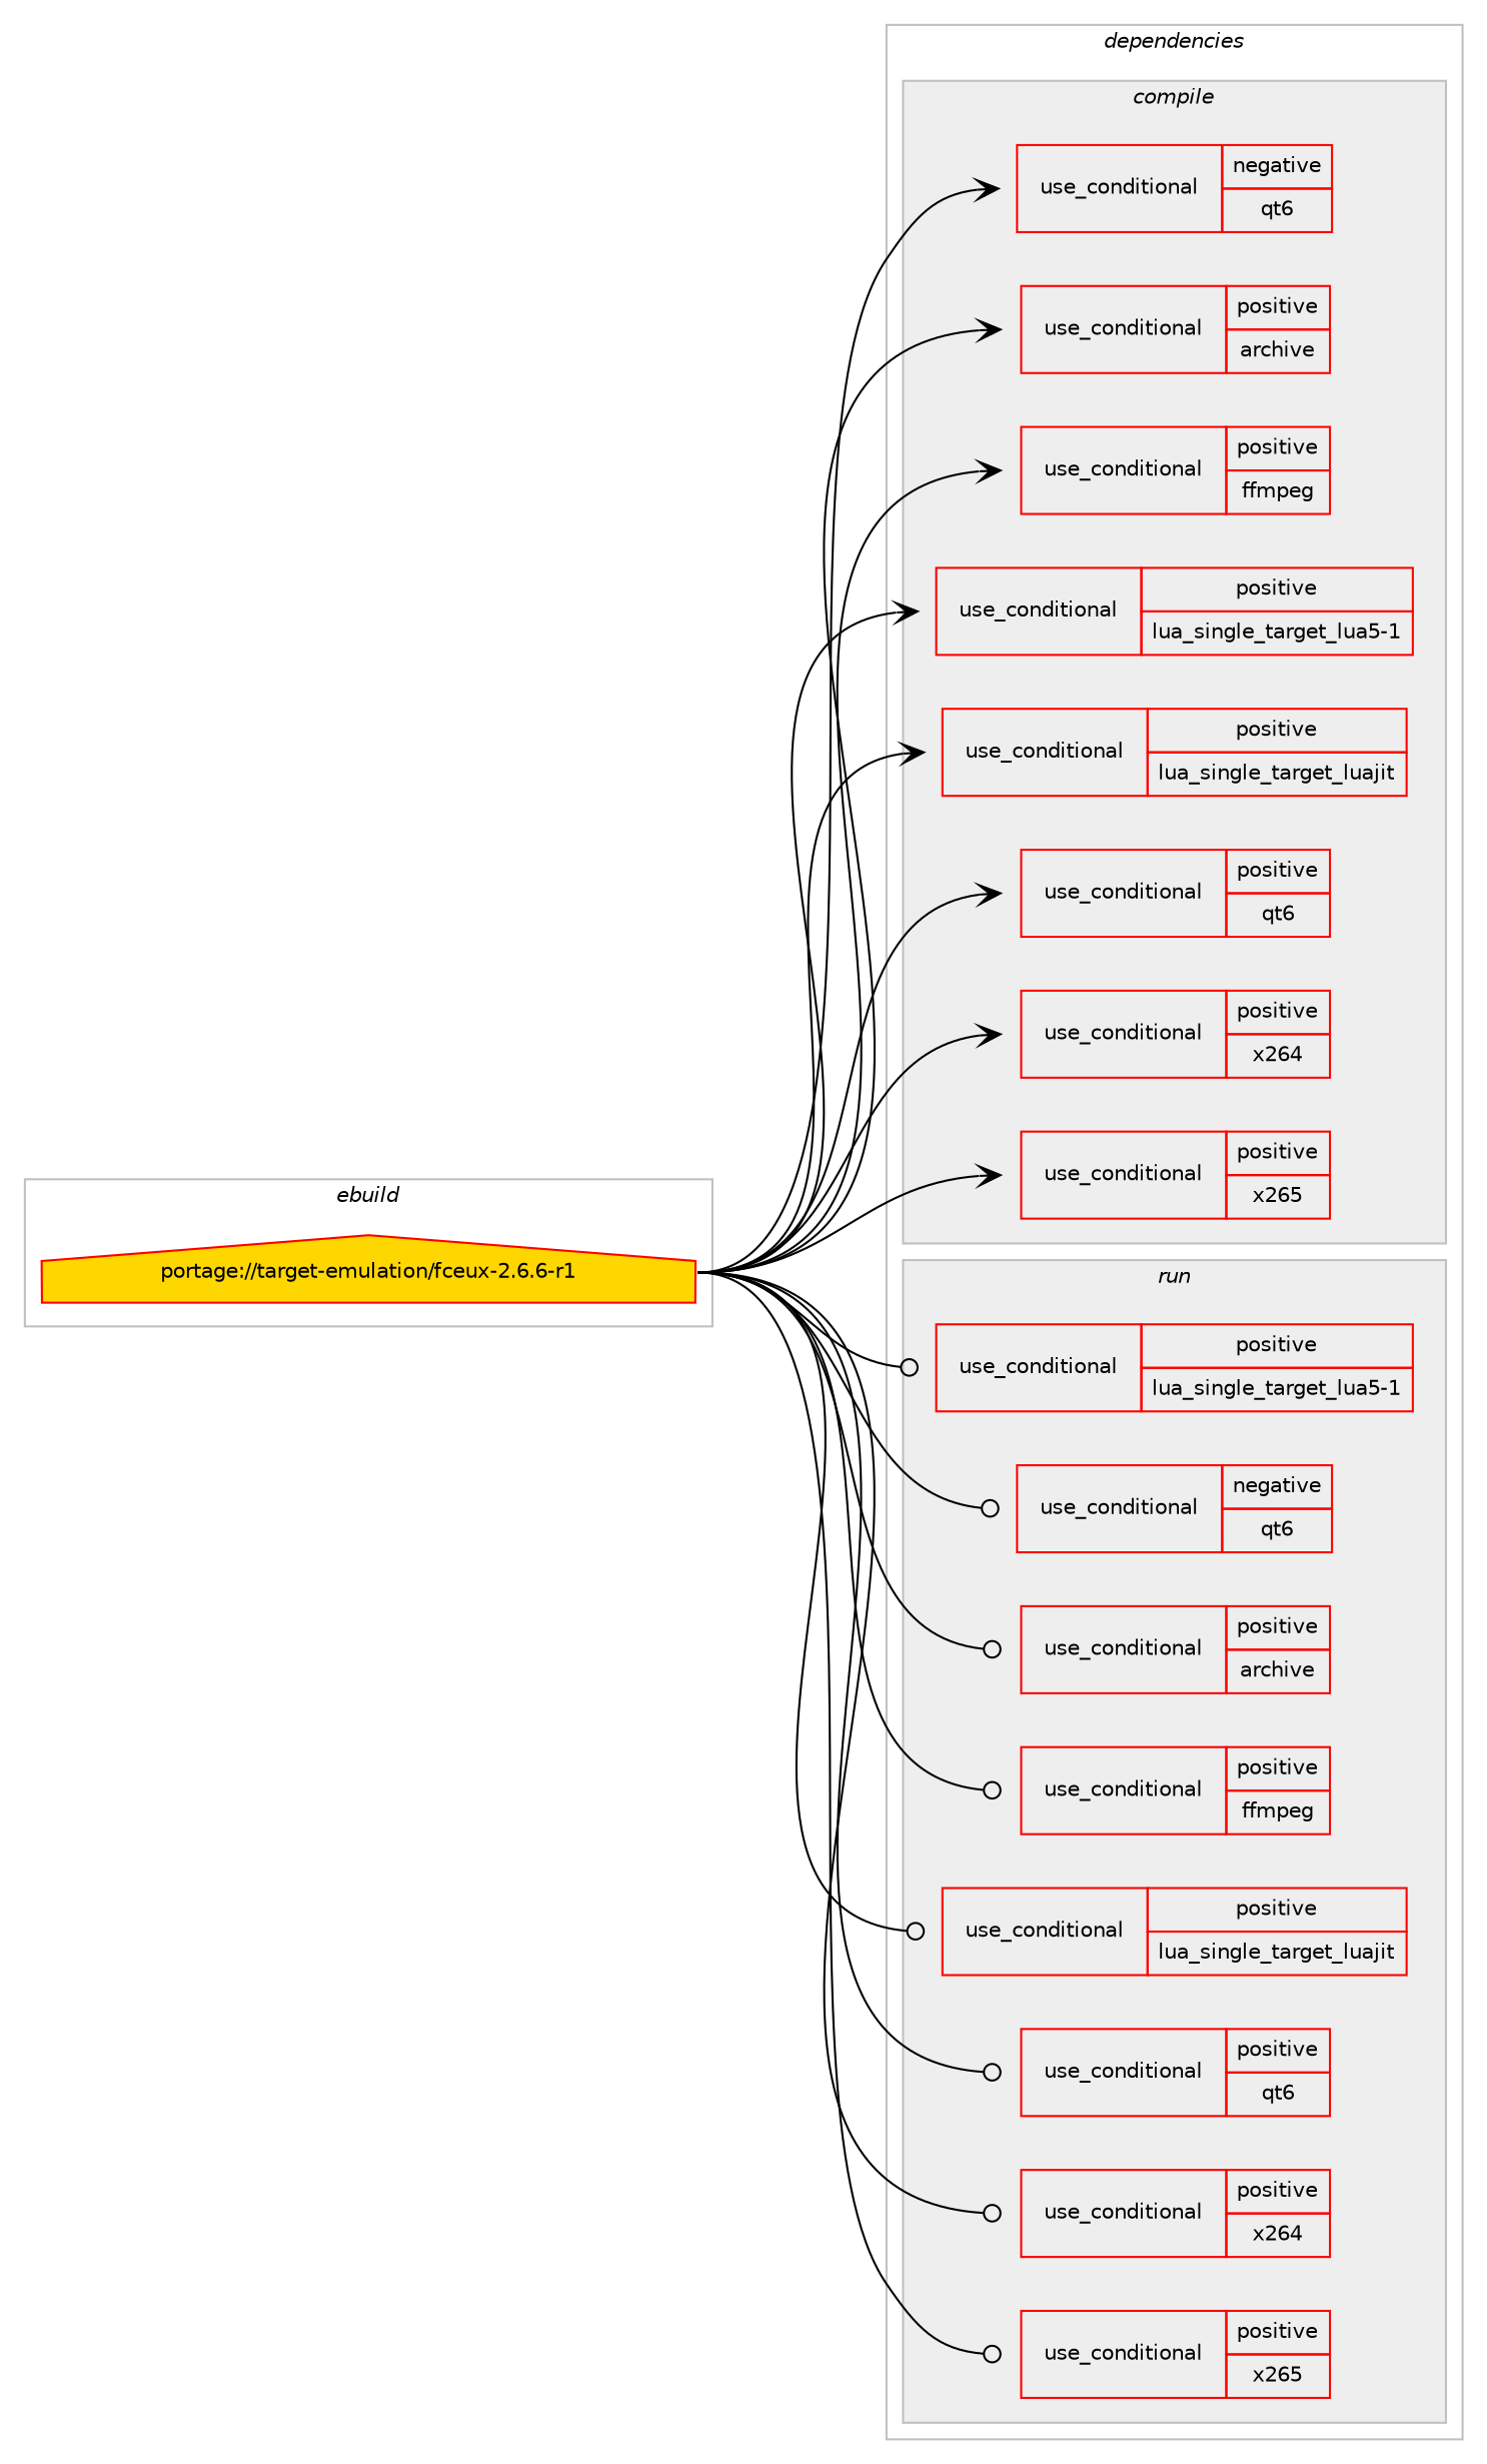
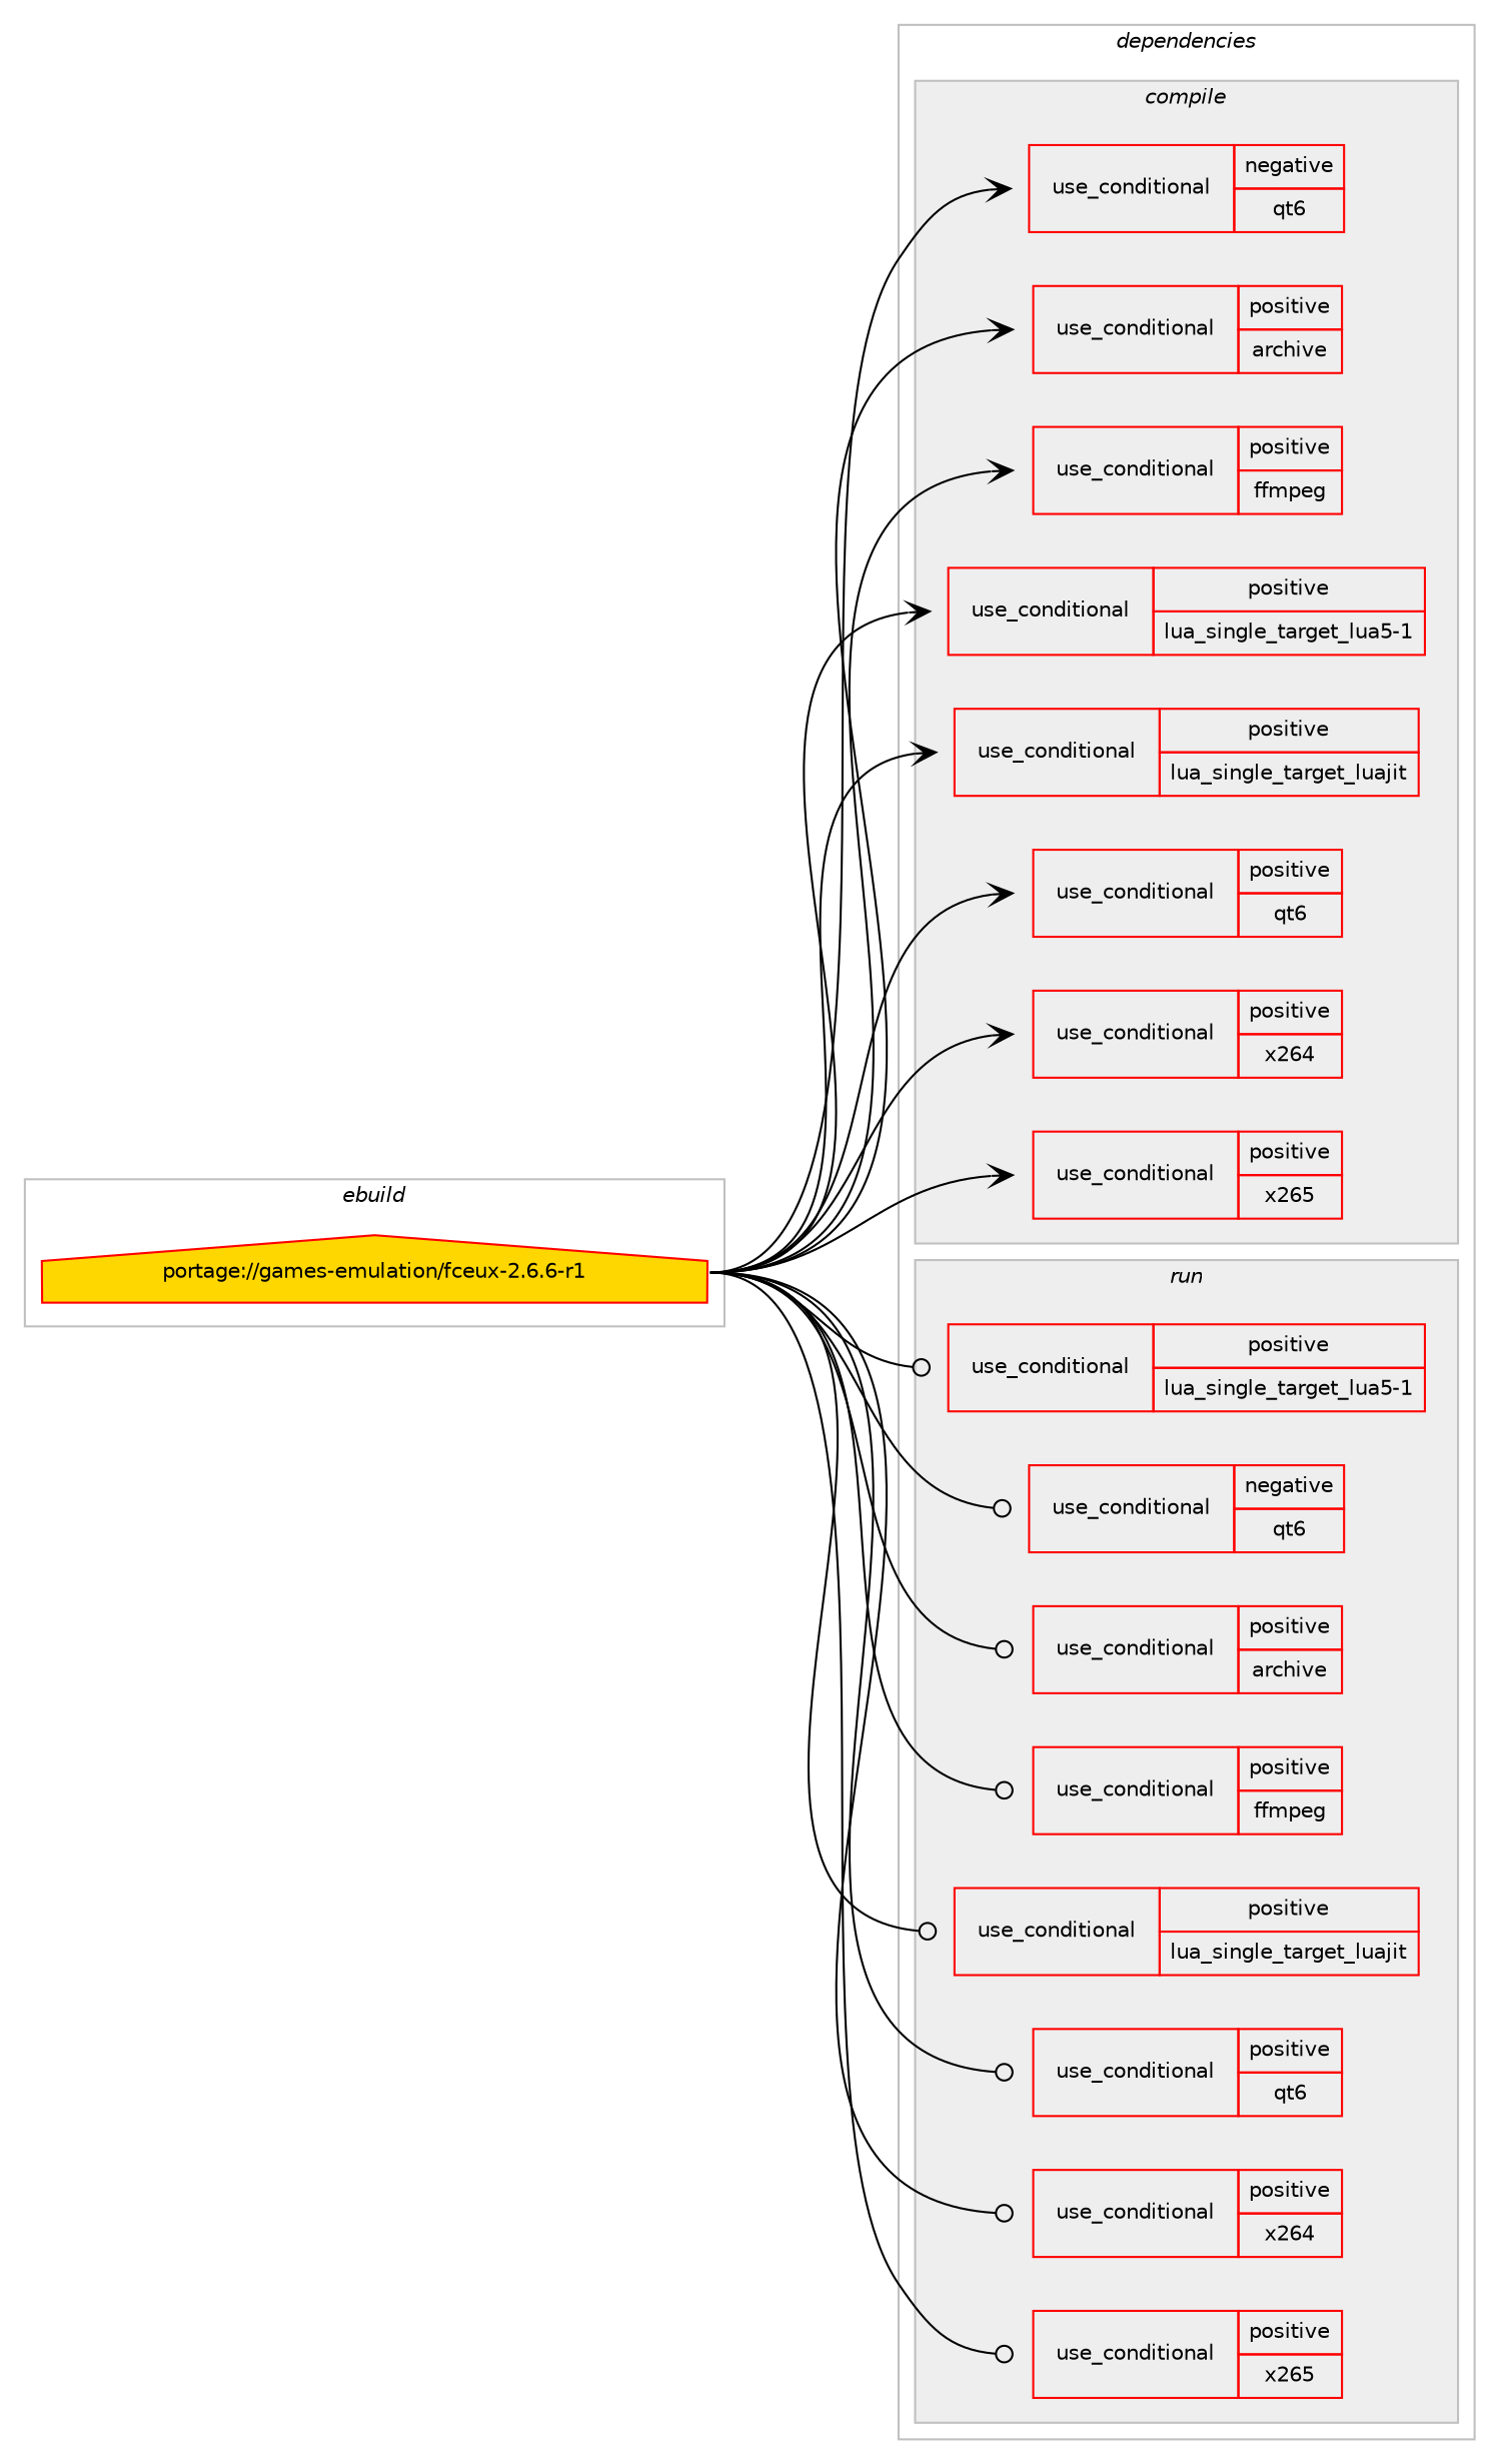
  digraph {
    compound=true
    concentrate=true
    fontname=Helvetica
    fontsize=10
    newrank=true
    rankdir=LR
    ranksep=1.5
    node [color=red fontname=Helvetica fontsize=10 shape=none]
    edge [arrowhead=vee headport=w style=solid tailport=e weight=20]
-   n1 [label="portage://target-emulation/fceux-2.6.6-r1" width=4 style=filled fillcolor=gold shape=house]
+   n1 [label="portage://games-emulation/fceux-2.6.6-r1" width=4 style=filled fillcolor=gold shape=house]
    n2 [label=<<TABLE BORDER="0" CELLBORDER="1" CELLSPACING="0" CELLPADDING="4"><TR><TD ROWSPAN="3" CELLPADDING="10">use_conditional</TD></TR><TR><TD>negative</TD></TR><TR><TD>qt6</TD></TR></TABLE>>]
    n3 [label=<<TABLE BORDER="0" CELLBORDER="1" CELLSPACING="0" CELLPADDING="4"><TR><TD ROWSPAN="3" CELLPADDING="10">use_conditional</TD></TR><TR><TD>positive</TD></TR><TR><TD>archive</TD></TR></TABLE>>]
    n4 [label=<<TABLE BORDER="0" CELLBORDER="1" CELLSPACING="0" CELLPADDING="4"><TR><TD ROWSPAN="3" CELLPADDING="10">use_conditional</TD></TR><TR><TD>positive</TD></TR><TR><TD>ffmpeg</TD></TR></TABLE>>]
    n5 [label=<<TABLE BORDER="0" CELLBORDER="1" CELLSPACING="0" CELLPADDING="4"><TR><TD ROWSPAN="3" CELLPADDING="10">use_conditional</TD></TR><TR><TD>positive</TD></TR><TR><TD>lua_single_target_lua5-1</TD></TR></TABLE>>]
    n6 [label=<<TABLE BORDER="0" CELLBORDER="1" CELLSPACING="0" CELLPADDING="4"><TR><TD ROWSPAN="3" CELLPADDING="10">use_conditional</TD></TR><TR><TD>positive</TD></TR><TR><TD>lua_single_target_luajit</TD></TR></TABLE>>]
    n7 [label=<<TABLE BORDER="0" CELLBORDER="1" CELLSPACING="0" CELLPADDING="4"><TR><TD ROWSPAN="3" CELLPADDING="10">use_conditional</TD></TR><TR><TD>positive</TD></TR><TR><TD>qt6</TD></TR></TABLE>>]
    n8 [label=<<TABLE BORDER="0" CELLBORDER="1" CELLSPACING="0" CELLPADDING="4"><TR><TD ROWSPAN="3" CELLPADDING="10">use_conditional</TD></TR><TR><TD>positive</TD></TR><TR><TD>x264</TD></TR></TABLE>>]
    n9 [label=<<TABLE BORDER="0" CELLBORDER="1" CELLSPACING="0" CELLPADDING="4"><TR><TD ROWSPAN="3" CELLPADDING="10">use_conditional</TD></TR><TR><TD>positive</TD></TR><TR><TD>x265</TD></TR></TABLE>>]
    n10 [label=<<TABLE BORDER="0" CELLBORDER="1" CELLSPACING="0" CELLPADDING="4"><TR><TD ROWSPAN="3" CELLPADDING="10">use_conditional</TD></TR><TR><TD>positive</TD></TR><TR><TD>lua_single_target_lua5-1</TD></TR></TABLE>>]
    n11 [label=<<TABLE BORDER="0" CELLBORDER="1" CELLSPACING="0" CELLPADDING="4"><TR><TD ROWSPAN="3" CELLPADDING="10">use_conditional</TD></TR><TR><TD>negative</TD></TR><TR><TD>qt6</TD></TR></TABLE>>]
    n12 [label=<<TABLE BORDER="0" CELLBORDER="1" CELLSPACING="0" CELLPADDING="4"><TR><TD ROWSPAN="3" CELLPADDING="10">use_conditional</TD></TR><TR><TD>positive</TD></TR><TR><TD>archive</TD></TR></TABLE>>]
    n13 [label=<<TABLE BORDER="0" CELLBORDER="1" CELLSPACING="0" CELLPADDING="4"><TR><TD ROWSPAN="3" CELLPADDING="10">use_conditional</TD></TR><TR><TD>positive</TD></TR><TR><TD>ffmpeg</TD></TR></TABLE>>]
    n14 [label=<<TABLE BORDER="0" CELLBORDER="1" CELLSPACING="0" CELLPADDING="4"><TR><TD ROWSPAN="3" CELLPADDING="10">use_conditional</TD></TR><TR><TD>positive</TD></TR><TR><TD>lua_single_target_luajit</TD></TR></TABLE>>]
    n15 [label=<<TABLE BORDER="0" CELLBORDER="1" CELLSPACING="0" CELLPADDING="4"><TR><TD ROWSPAN="3" CELLPADDING="10">use_conditional</TD></TR><TR><TD>positive</TD></TR><TR><TD>qt6</TD></TR></TABLE>>]
    n16 [label=<<TABLE BORDER="0" CELLBORDER="1" CELLSPACING="0" CELLPADDING="4"><TR><TD ROWSPAN="3" CELLPADDING="10">use_conditional</TD></TR><TR><TD>positive</TD></TR><TR><TD>x264</TD></TR></TABLE>>]
    n17 [label=<<TABLE BORDER="0" CELLBORDER="1" CELLSPACING="0" CELLPADDING="4"><TR><TD ROWSPAN="3" CELLPADDING="10">use_conditional</TD></TR><TR><TD>positive</TD></TR><TR><TD>x265</TD></TR></TABLE>>]
    subgraph cluster_1 {
      color=gray
      label=<<i>ebuild</i>>
      rank=same
      n1
    }
    subgraph cluster_2 {
      color=gray
      label=<<i>dependencies</i>>
      subgraph cluster_3 {
        color=gray
        fillcolor="#eeeeee"
        label=<<i>compile</i>>
        style=filled
        subgraph sub_4 {
          color=gray
          fillcolor="#eeeeee"
          label=<<i>compile</i>>
          style=filled
          n2
        }
        subgraph sub_5 {
          color=gray
          fillcolor="#eeeeee"
          label=<<i>compile</i>>
          style=filled
          n3
        }
        subgraph sub_6 {
          color=gray
          fillcolor="#eeeeee"
          label=<<i>compile</i>>
          style=filled
          n4
        }
        subgraph sub_7 {
          color=gray
          fillcolor="#eeeeee"
          label=<<i>compile</i>>
          style=filled
          n5
        }
        subgraph sub_8 {
          color=gray
          fillcolor="#eeeeee"
          label=<<i>compile</i>>
          style=filled
          n6
        }
        subgraph sub_9 {
          color=gray
          fillcolor="#eeeeee"
          label=<<i>compile</i>>
          style=filled
          n7
        }
        subgraph sub_10 {
          color=gray
          fillcolor="#eeeeee"
          label=<<i>compile</i>>
          style=filled
          n8
        }
        subgraph sub_11 {
          color=gray
          fillcolor="#eeeeee"
          label=<<i>compile</i>>
          style=filled
          n9
        }
      }
      subgraph cluster_12 {
        color=gray
        fillcolor="#eeeeee"
        label=<<i>compile and run</i>>
        style=filled
      }
      subgraph cluster_13 {
        color=gray
        fillcolor="#eeeeee"
        label=<<i>run</i>>
        style=filled
        subgraph sub_14 {
          color=gray
          fillcolor="#eeeeee"
          label=<<i>run</i>>
          style=filled
          n10
        }
        subgraph sub_15 {
          color=gray
          fillcolor="#eeeeee"
          label=<<i>run</i>>
          style=filled
          n11
        }
        subgraph sub_16 {
          color=gray
          fillcolor="#eeeeee"
          label=<<i>run</i>>
          style=filled
          n12
        }
        subgraph sub_17 {
          color=gray
          fillcolor="#eeeeee"
          label=<<i>run</i>>
          style=filled
          n13
        }
        subgraph sub_18 {
          color=gray
          fillcolor="#eeeeee"
          label=<<i>run</i>>
          style=filled
          n14
        }
        subgraph sub_19 {
          color=gray
          fillcolor="#eeeeee"
          label=<<i>run</i>>
          style=filled
          n15
        }
        subgraph sub_20 {
          color=gray
          fillcolor="#eeeeee"
          label=<<i>run</i>>
          style=filled
          n16
        }
        subgraph sub_21 {
          color=gray
          fillcolor="#eeeeee"
          label=<<i>run</i>>
          style=filled
          n17
        }
      }
    }
    subgraph cluster_22 {
      color=gray
      label=<<i>candidates</i>>
      rank=same
    }
    n1 -> n2
    n1 -> n3
    n1 -> n4
    n1 -> n5
    n1 -> n6
    n1 -> n7
    n1 -> n8
    n1 -> n9
    n1 -> n10 [arrowhead=odot]
    n1 -> n11 [arrowhead=odot]
    n1 -> n12 [arrowhead=odot]
    n1 -> n13 [arrowhead=odot]
    n1 -> n14 [arrowhead=odot]
    n1 -> n15 [arrowhead=odot]
    n1 -> n16 [arrowhead=odot]
    n1 -> n17 [arrowhead=odot]
  }
